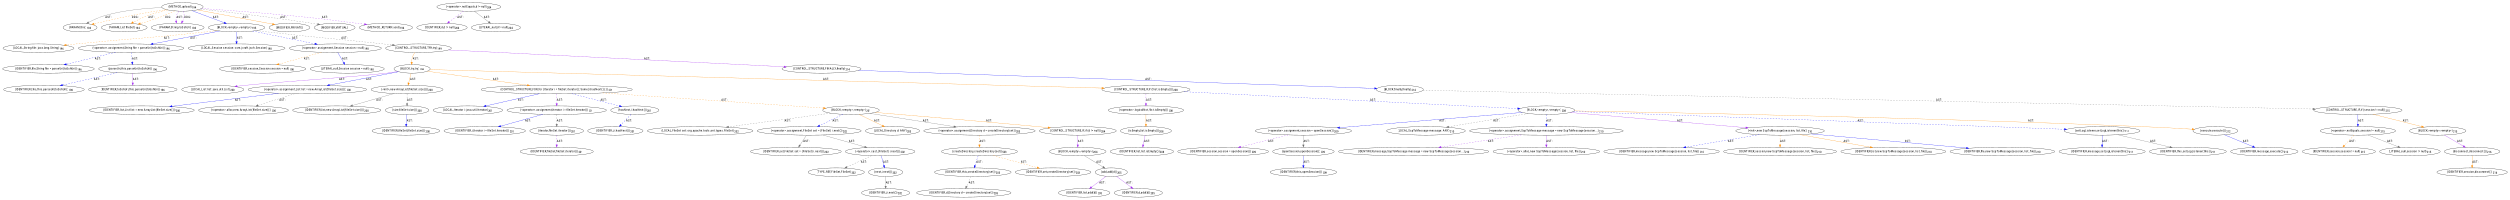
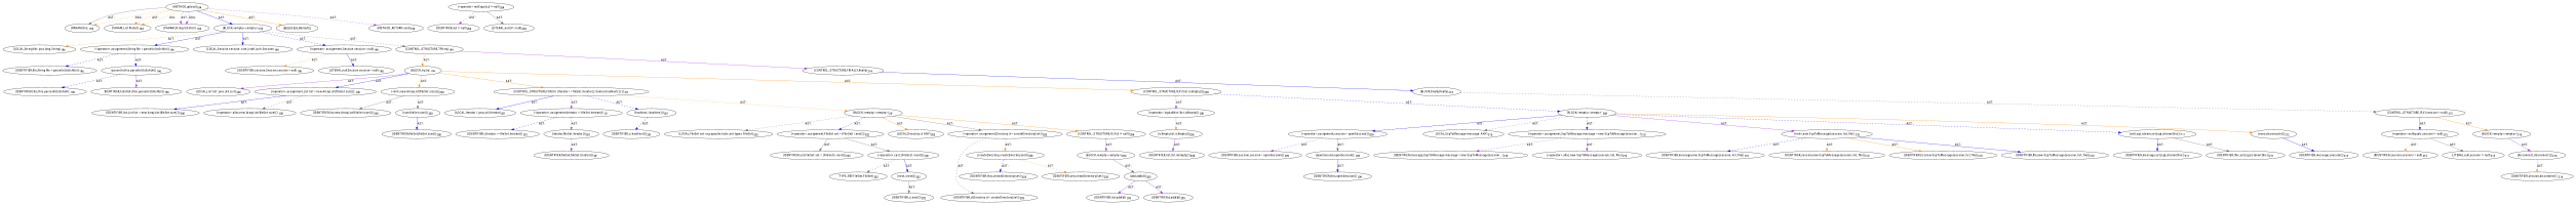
  digraph {
    fontname="Roboto Condensed"
    node [fontname="Roboto Condensed"]
    edge [color=blue fontname="Roboto Condensed" style=solid]
    n1 [label=<(METHOD,upload)<SUB>194</SUB>>]
    n2 [label=<(PARAM,this)<SUB>194</SUB>>]
    n3 [label=<(PARAM,List fileSet)<SUB>194</SUB>>]
    n4 [label=<(PARAM,String toSshUri)<SUB>194</SUB>>]
    n5 [label=<(BLOCK,&lt;empty&gt;,&lt;empty&gt;)<SUB>195</SUB>>]
    n6 [label=<(MODIFIER,PRIVATE)>]
-   n7 [label=<(MODIFIER,VIRTUAL)>]
    n8 [label=<(METHOD_RETURN,void)<SUB>194</SUB>>]
    n9 [label=<(LOCAL,String file: java.lang.String)<SUB>196</SUB>>]
    n10 [label=<(&lt;operator&gt;.assignment,String file = parseUri(toSshUri))<SUB>196</SUB>>]
    n11 [label=<(LOCAL,Session session: com.jcraft.jsch.Session)<SUB>198</SUB>>]
    n12 [label=<(&lt;operator&gt;.assignment,Session session = null)<SUB>198</SUB>>]
    n13 [label=<(CONTROL_STRUCTURE,TRY,try)<SUB>199</SUB>>]
    n14 [label=<(IDENTIFIER,file,String file = parseUri(toSshUri))<SUB>196</SUB>>]
    n15 [label=<(parseUri,this.parseUri(toSshUri))<SUB>196</SUB>>]
    n16 [label=<(IDENTIFIER,session,Session session = null)<SUB>198</SUB>>]
    n17 [label=<(LITERAL,null,Session session = null)<SUB>198</SUB>>]
    n18 [label=<(BLOCK,try,try)<SUB>199</SUB>>]
    n19 [label=<(CONTROL_STRUCTURE,FINALLY,finally)<SUB>214</SUB>>]
    n20 [label=<(IDENTIFIER,this,this.parseUri(toSshUri))<SUB>196</SUB>>]
    n21 [label=<(IDENTIFIER,toSshUri,this.parseUri(toSshUri))<SUB>196</SUB>>]
    n22 [label=<(LOCAL,List list: java.util.List)<SUB>200</SUB>>]
    n23 [label=<(&lt;operator&gt;.assignment,List list = new ArrayList(fileSet.size()))<SUB>200</SUB>>]
    n24 [label=<(&lt;init&gt;,new ArrayList(fileSet.size()))<SUB>200</SUB>>]
    n25 [label=<(CONTROL_STRUCTURE,FOR,for (Iterator i = fileSet.iterator(); Some(i.hasNext()); ))<SUB>201</SUB>>]
    n26 [label=<(CONTROL_STRUCTURE,IF,if (!list.isEmpty()))<SUB>208</SUB>>]
    n27 [label=<(BLOCK,finally,finally)<SUB>214</SUB>>]
    n28 [label=<(IDENTIFIER,list,List list = new ArrayList(fileSet.size()))<SUB>200</SUB>>]
    n29 [label=<(&lt;operator&gt;.alloc,new ArrayList(fileSet.size()))<SUB>200</SUB>>]
    n30 [label=<(IDENTIFIER,list,new ArrayList(fileSet.size()))<SUB>200</SUB>>]
    n31 [label=<(size,fileSet.size())<SUB>200</SUB>>]
    n32 [label=<(LOCAL,Iterator i: java.util.Iterator)<SUB>201</SUB>>]
    n33 [label=<(&lt;operator&gt;.assignment,Iterator i = fileSet.iterator())<SUB>201</SUB>>]
    n34 [label=<(hasNext,i.hasNext())<SUB>201</SUB>>]
    n35 [label=<(BLOCK,&lt;empty&gt;,&lt;empty&gt;)<SUB>201</SUB>>]
    n36 [label=<(&lt;operator&gt;.logicalNot,!list.isEmpty())<SUB>208</SUB>>]
    n37 [label=<(BLOCK,&lt;empty&gt;,&lt;empty&gt;)<SUB>208</SUB>>]
    n38 [label=<(IDENTIFIER,fileSet,fileSet.size())<SUB>200</SUB>>]
    n39 [label=<(IDENTIFIER,i,Iterator i = fileSet.iterator())<SUB>201</SUB>>]
    n40 [label=<(iterator,fileSet.iterator())<SUB>201</SUB>>]
    n41 [label=<(IDENTIFIER,i,i.hasNext())<SUB>201</SUB>>]
    n42 [label=<(LOCAL,FileSet set: org.apache.tools.ant.types.FileSet)<SUB>202</SUB>>]
    n43 [label=<(&lt;operator&gt;.assignment,FileSet set = (FileSet) i.next())<SUB>202</SUB>>]
    n44 [label=<(LOCAL,Directory d: ANY)<SUB>203</SUB>>]
    n45 [label=<(&lt;operator&gt;.assignment,Directory d = createDirectory(set))<SUB>203</SUB>>]
    n46 [label=<(CONTROL_STRUCTURE,IF,if (d != null))<SUB>204</SUB>>]
    n47 [label=<(IDENTIFIER,fileSet,fileSet.iterator())<SUB>201</SUB>>]
    n48 [label=<(IDENTIFIER,set,FileSet set = (FileSet) i.next())<SUB>202</SUB>>]
    n49 [label=<(&lt;operator&gt;.cast,(FileSet) i.next())<SUB>202</SUB>>]
    n50 [label=<(IDENTIFIER,d,Directory d = createDirectory(set))<SUB>203</SUB>>]
    n51 [label=<(createDirectory,createDirectory(set))<SUB>503</SUB>>]
    n52 [label=<(BLOCK,&lt;empty&gt;,&lt;empty&gt;)<SUB>204</SUB>>]
    n53 [label=<(TYPE_REF,FileSet,FileSet)<SUB>202</SUB>>]
    n54 [label=<(next,i.next())<SUB>202</SUB>>]
    n55 [label=<(IDENTIFIER,i,i.next())<SUB>202</SUB>>]
    n56 [label=<(IDENTIFIER,this,createDirectory(set))<SUB>203</SUB>>]
    n57 [label=<(IDENTIFIER,set,createDirectory(set))<SUB>203</SUB>>]
    n58 [label=<(&lt;operator&gt;.notEquals,d != null)<SUB>204</SUB>>]
    n59 [label=<(IDENTIFIER,d,d != null)<SUB>204</SUB>>]
    n60 [label=<(LITERAL,null,d != null)<SUB>204</SUB>>]
    n61 [label=<(add,add(d))<SUB>205</SUB>>]
    n62 [label=<(IDENTIFIER,list,add(d))<SUB>205</SUB>>]
    n63 [label=<(IDENTIFIER,d,add(d))<SUB>205</SUB>>]
    n64 [label=<(isEmpty,list.isEmpty())<SUB>208</SUB>>]
    n65 [label=<(&lt;operator&gt;.assignment,session = openSession())<SUB>209</SUB>>]
    n66 [label=<(LOCAL,ScpToMessage message: ANY)<SUB>210</SUB>>]
    n67 [label=<(&lt;operator&gt;.assignment,ScpToMessage message = new ScpToMessage(session...)<SUB>210</SUB>>]
    n68 [label=<(&lt;init&gt;,new ScpToMessage(session, list, file))<SUB>210</SUB>>]
    n69 [label=<(setLogListener,setLogListener(this))<SUB>211</SUB>>]
    n70 [label=<(execute,execute())<SUB>212</SUB>>]
    n71 [label=<(IDENTIFIER,list,list.isEmpty())<SUB>208</SUB>>]
    n72 [label=<(IDENTIFIER,session,session = openSession())<SUB>209</SUB>>]
    n73 [label=<(openSession,openSession())<SUB>209</SUB>>]
    n74 [label=<(IDENTIFIER,message,ScpToMessage message = new ScpToMessage(session...)<SUB>210</SUB>>]
    n75 [label=<(&lt;operator&gt;.alloc,new ScpToMessage(session, list, file))<SUB>210</SUB>>]
    n76 [label=<(IDENTIFIER,message,new ScpToMessage(session, list, file))<SUB>210</SUB>>]
    n77 [label=<(IDENTIFIER,session,new ScpToMessage(session, list, file))<SUB>210</SUB>>]
    n78 [label=<(IDENTIFIER,list,new ScpToMessage(session, list, file))<SUB>210</SUB>>]
    n79 [label=<(IDENTIFIER,file,new ScpToMessage(session, list, file))<SUB>210</SUB>>]
    n80 [label=<(IDENTIFIER,message,setLogListener(this))<SUB>211</SUB>>]
    n81 [label=<(IDENTIFIER,this,setLogListener(this))<SUB>211</SUB>>]
    n82 [label=<(IDENTIFIER,message,execute())<SUB>212</SUB>>]
    n83 [label=<(IDENTIFIER,this,openSession())<SUB>209</SUB>>]
    n84 [label=<(CONTROL_STRUCTURE,IF,if (session != null))<SUB>215</SUB>>]
    n85 [label=<(&lt;operator&gt;.notEquals,session != null)<SUB>215</SUB>>]
    n86 [label=<(BLOCK,&lt;empty&gt;,&lt;empty&gt;)<SUB>215</SUB>>]
    n87 [label=<(IDENTIFIER,session,session != null)<SUB>215</SUB>>]
    n88 [label=<(LITERAL,null,session != null)<SUB>215</SUB>>]
    n89 [label=<(disconnect,disconnect())<SUB>216</SUB>>]
    n90 [label=<(IDENTIFIER,session,disconnect())<SUB>216</SUB>>]
    n1 -> n2 [color=gray40 label="AST: "]
    n1 -> n2 [color=darkorange label="DDG: " style=dashed]
    n1 -> n3 [color=darkorange label="AST: " style=dashed]
    n1 -> n3 [color=darkorange label="DDG: " style=dashed]
    n1 -> n4 [color=purple label="AST: " style=dashed]
    n1 -> n4 [color=purple label="DDG: " style=dashed]
    n1 -> n5 [label="AST: "]
    n1 -> n6 [color=darkorange label="AST: "]
-   n1 -> n7 [color=gray40 label="AST: " style=dashed]
    n1 -> n8 [color=purple label="AST: " style=dashed]
    n5 -> n9 [color=darkorange label="AST: " style=dashed]
    n5 -> n10 [label="AST: "]
    n5 -> n11 [label="AST: "]
    n5 -> n12 [label="AST: " style=dashed]
    n5 -> n13 [color=gray40 label="AST: " style=dashed]
    n10 -> n14 [label="AST: " style=dashed]
    n10 -> n15 [label="AST: " style=dashed]
    n12 -> n16 [color=darkorange label="AST: " style=dashed]
    n12 -> n17 [label="AST: "]
    n13 -> n18 [color=darkorange label="AST: "]
    n13 -> n19 [color=purple label="AST: "]
    n15 -> n20 [label="AST: " style=dashed]
    n15 -> n21 [color=purple label="AST: "]
    n18 -> n22 [color=purple label="AST: "]
    n18 -> n23 [label="AST: "]
    n18 -> n24 [color=darkorange label="AST: "]
    n18 -> n25 [color=darkorange label="AST: "]
    n18 -> n26 [color=darkorange label="AST: "]
    n19 -> n27 [label="AST: "]
    n23 -> n28 [label="AST: "]
    n23 -> n29 [color=gray40 label="AST: " style=dashed]
    n24 -> n30 [color=gray40 label="AST: "]
    n24 -> n31 [color=gray40 label="AST: " style=dashed]
    n25 -> n32 [label="AST: "]
    n25 -> n33 [color=purple label="AST: " style=dashed]
    n25 -> n34 [label="AST: " style=dashed]
    n25 -> n35 [color=darkorange label="AST: " style=dashed]
    n26 -> n36 [color=purple label="AST: " style=dashed]
    n26 -> n37 [label="AST: " style=dashed]
    n27 -> n84 [color=gray40 label="AST: " style=dashed]
    n31 -> n38 [label="AST: "]
-   n33 -> n39 [label="AST: "]
+   n33 -> n39 [label="AST: " style=dashed]
    n33 -> n40 [color=gray40 label="AST: " style=dashed]
    n34 -> n41 [label="AST: " style=dashed]
    n35 -> n42 [color=gray40 label="AST: " style=dashed]
    n35 -> n43 [label="AST: " style=dashed]
    n35 -> n44 [color=darkorange label="AST: "]
    n35 -> n45 [color=gray40 label="AST: "]
    n35 -> n46 [color=darkorange label="AST: "]
    n36 -> n64 [color=darkorange label="AST: "]
    n37 -> n65 [label="AST: "]
    n37 -> n66 [color=gray40 label="AST: " style=dashed]
    n37 -> n67 [label="AST: " style=dashed]
    n37 -> n68 [color=purple label="AST: "]
    n37 -> n69 [label="AST: " style=dashed]
    n37 -> n70 [color=darkorange label="AST: "]
    n40 -> n47 [color=purple label="AST: " style=dashed]
    n43 -> n48 [color=gray40 label="AST: "]
    n43 -> n49 [color=gray40 label="AST: "]
-   n56 -> n50 [color=gray40 label="AST: " style=dashed]
+   n45 -> n50 [color=gray40 label="AST: " style=dashed]
    n45 -> n51 [color=darkorange label="AST: " style=dashed]
    n46 -> n52 [color=purple label="AST: "]
    n49 -> n53 [color=gray40 label="AST: " style=dashed]
    n49 -> n54 [label="AST: "]
    n51 -> n56 [label="AST: " style=dashed]
    n51 -> n57 [color=darkorange label="AST: " style=dashed]
    n52 -> n61 [color=gray40 label="AST: "]
    n54 -> n55 [color=gray40 label="AST: "]
    n58 -> n59 [color=purple label="AST: " style=dashed]
    n58 -> n60 [color=gray40 label="AST: "]
    n61 -> n62 [color=purple label="AST: "]
    n61 -> n63 [color=purple label="AST: "]
    n64 -> n71 [color=purple label="AST: "]
    n65 -> n72 [color=purple label="AST: " style=dashed]
    n65 -> n73 [color=gray40 label="AST: "]
    n67 -> n74 [color=purple label="AST: " style=dashed]
    n67 -> n75 [color=purple label="AST: "]
    n68 -> n76 [label="AST: " style=dashed]
    n68 -> n77 [color=darkorange label="AST: " style=dashed]
    n68 -> n78 [color=darkorange label="AST: "]
    n68 -> n79 [label="AST: "]
    n69 -> n80 [label="AST: "]
    n69 -> n81 [color=gray40 label="AST: "]
    n70 -> n82 [label="AST: "]
    n73 -> n83 [label="AST: "]
    n84 -> n85 [label="AST: "]
    n84 -> n86 [color=darkorange label="AST: "]
    n85 -> n87 [color=darkorange label="AST: " style=dashed]
    n85 -> n88 [color=gray40 label="AST: "]
    n86 -> n89 [color=purple label="AST: "]
    n89 -> n90 [color=darkorange label="AST: "]
  }
